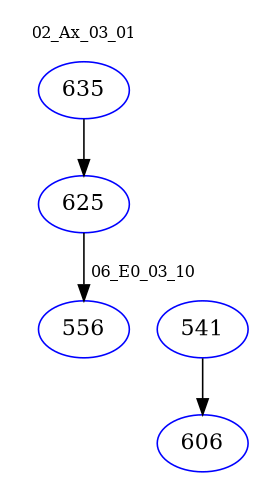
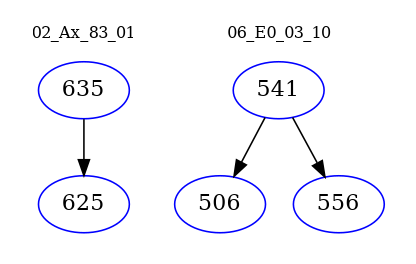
  digraph {
    node [color=blue]
    edge [color=black]
    n1 [label=635]
    n2 [label=625]
    n3 [label=541]
-   n4 [label=606]
+   n4 [label=506]
    n5 [label=556]
    subgraph cluster_1 {
      color=white
      fontsize=10
-     label="02_Ax_03_01"
+     label="02_Ax_83_01"
      n1
      n2
    }
    subgraph cluster_2 {
      color=white
      fontsize=10
      label="06_E0_03_10"
      n3
      n4
      n5
    }
    n1 -> n2
    n3 -> n4
-   n2 -> n5
+   n3 -> n5
  }
